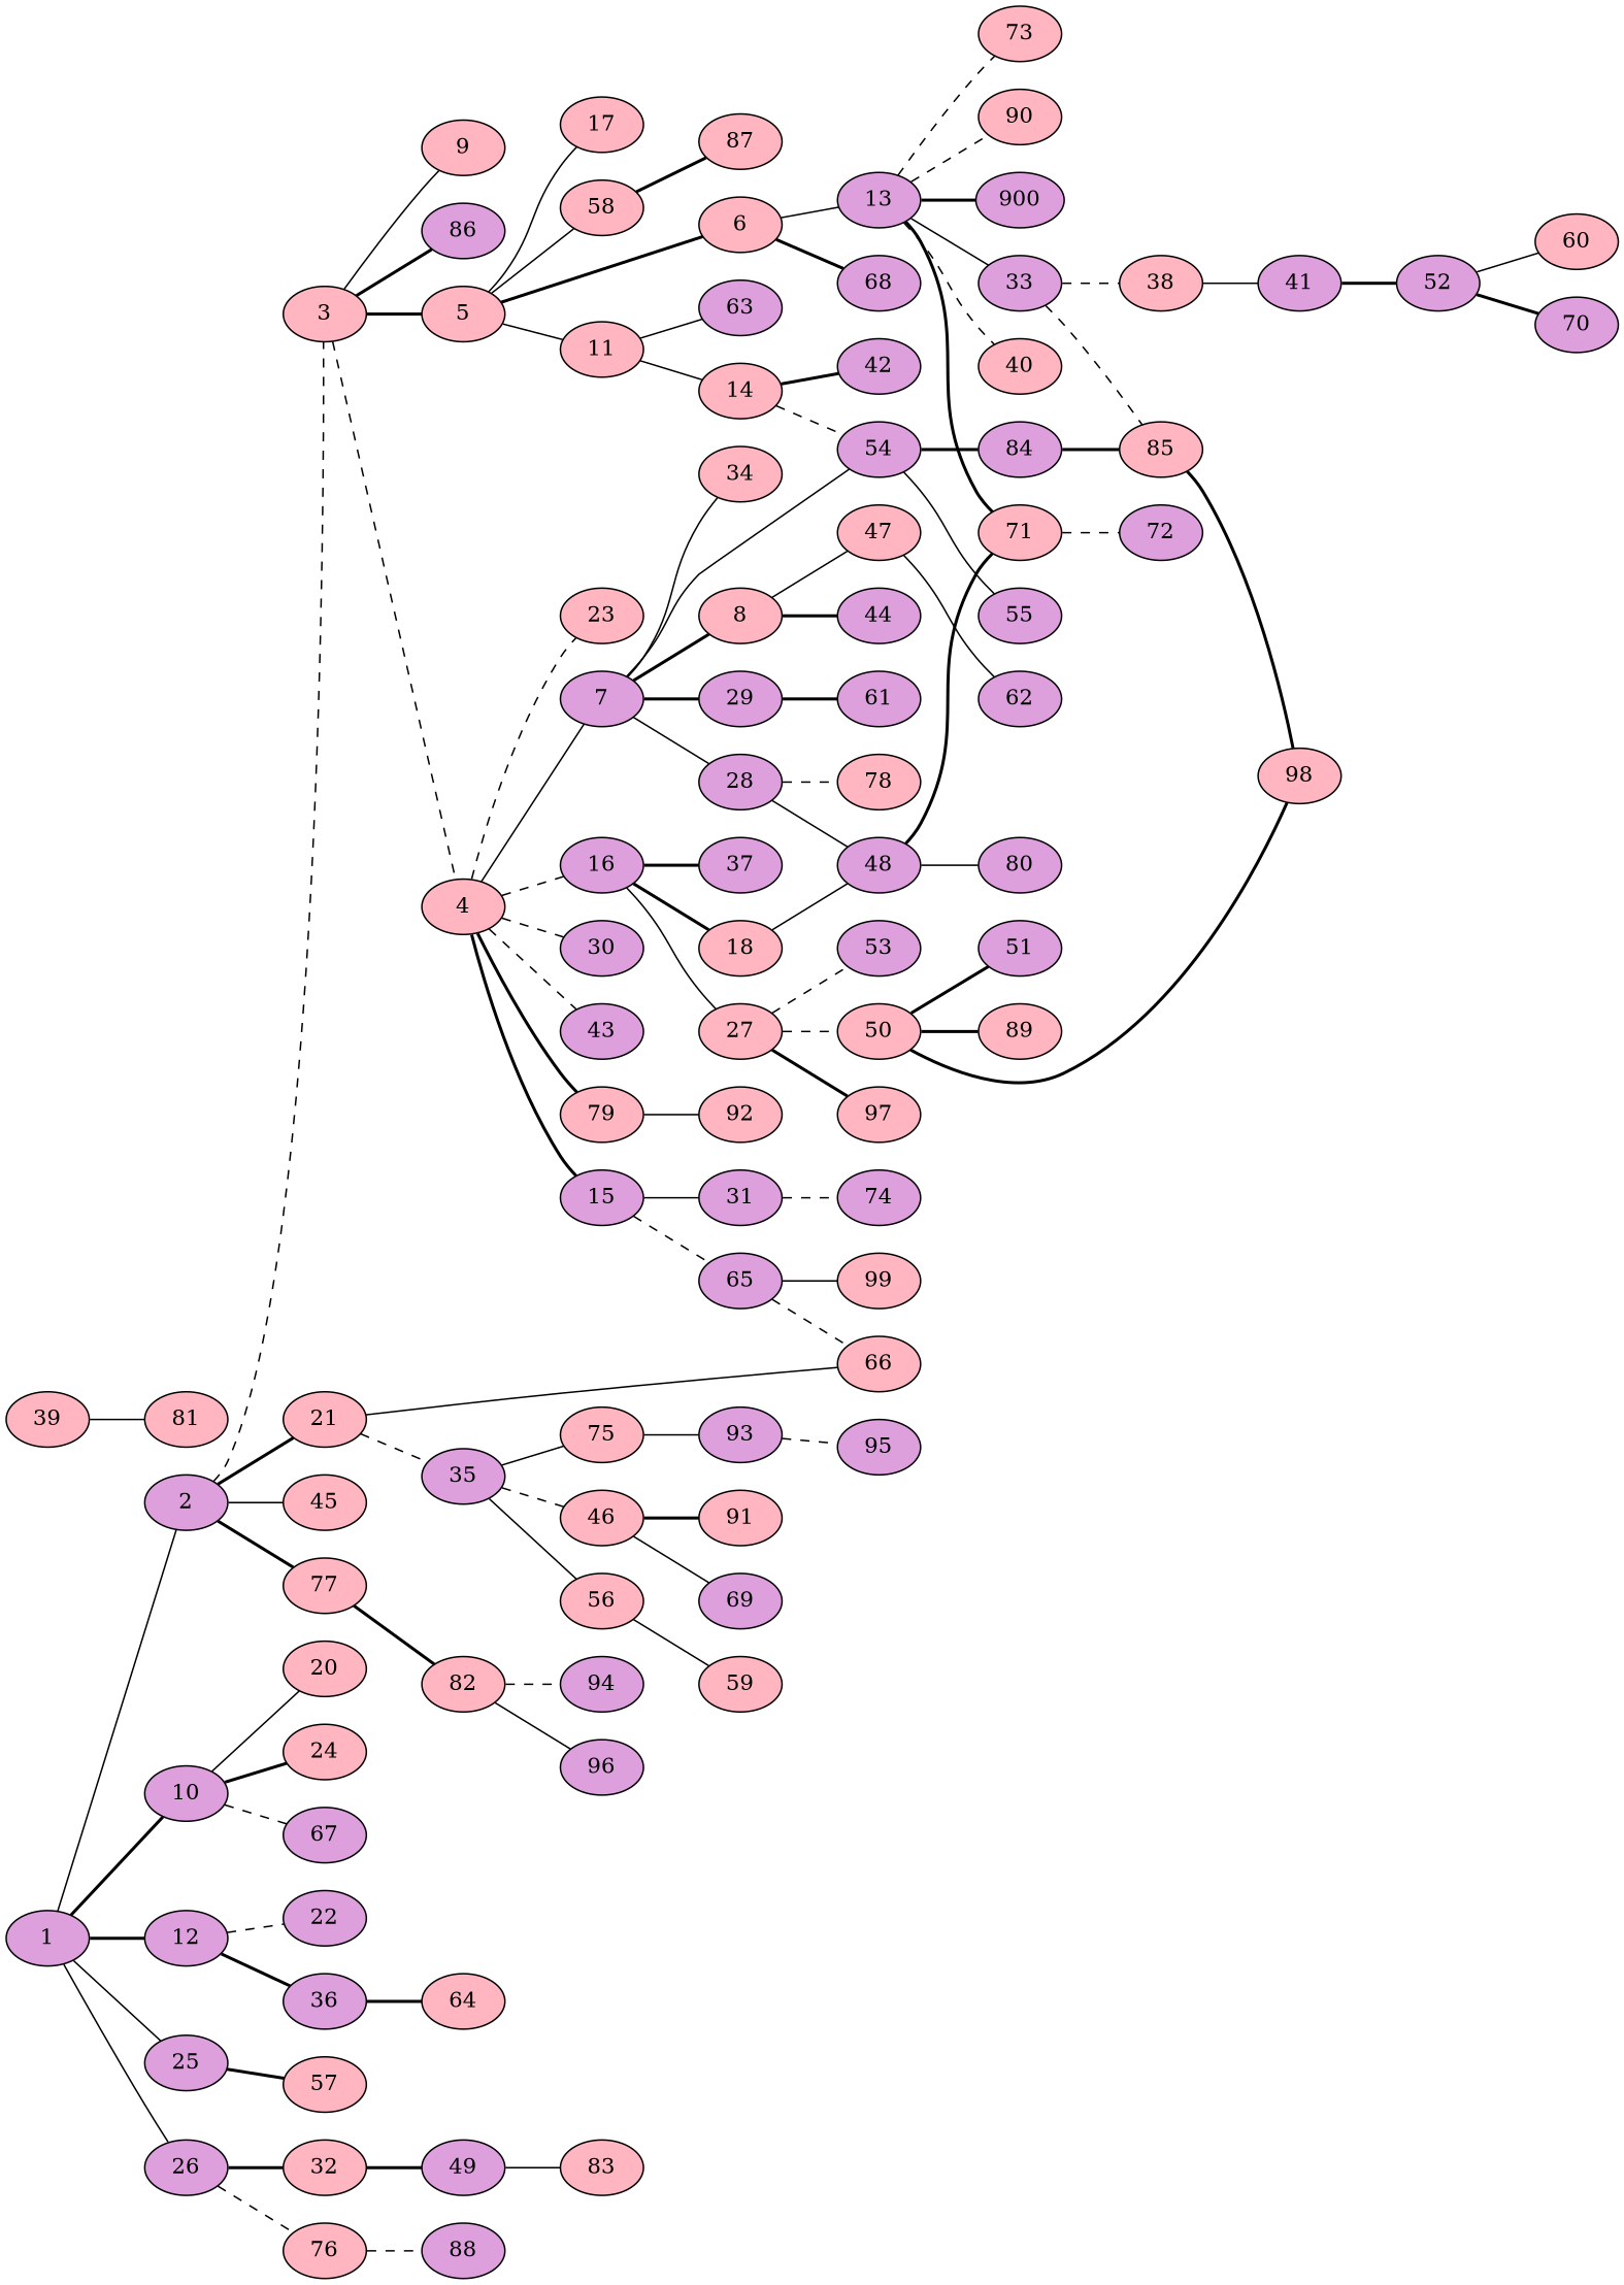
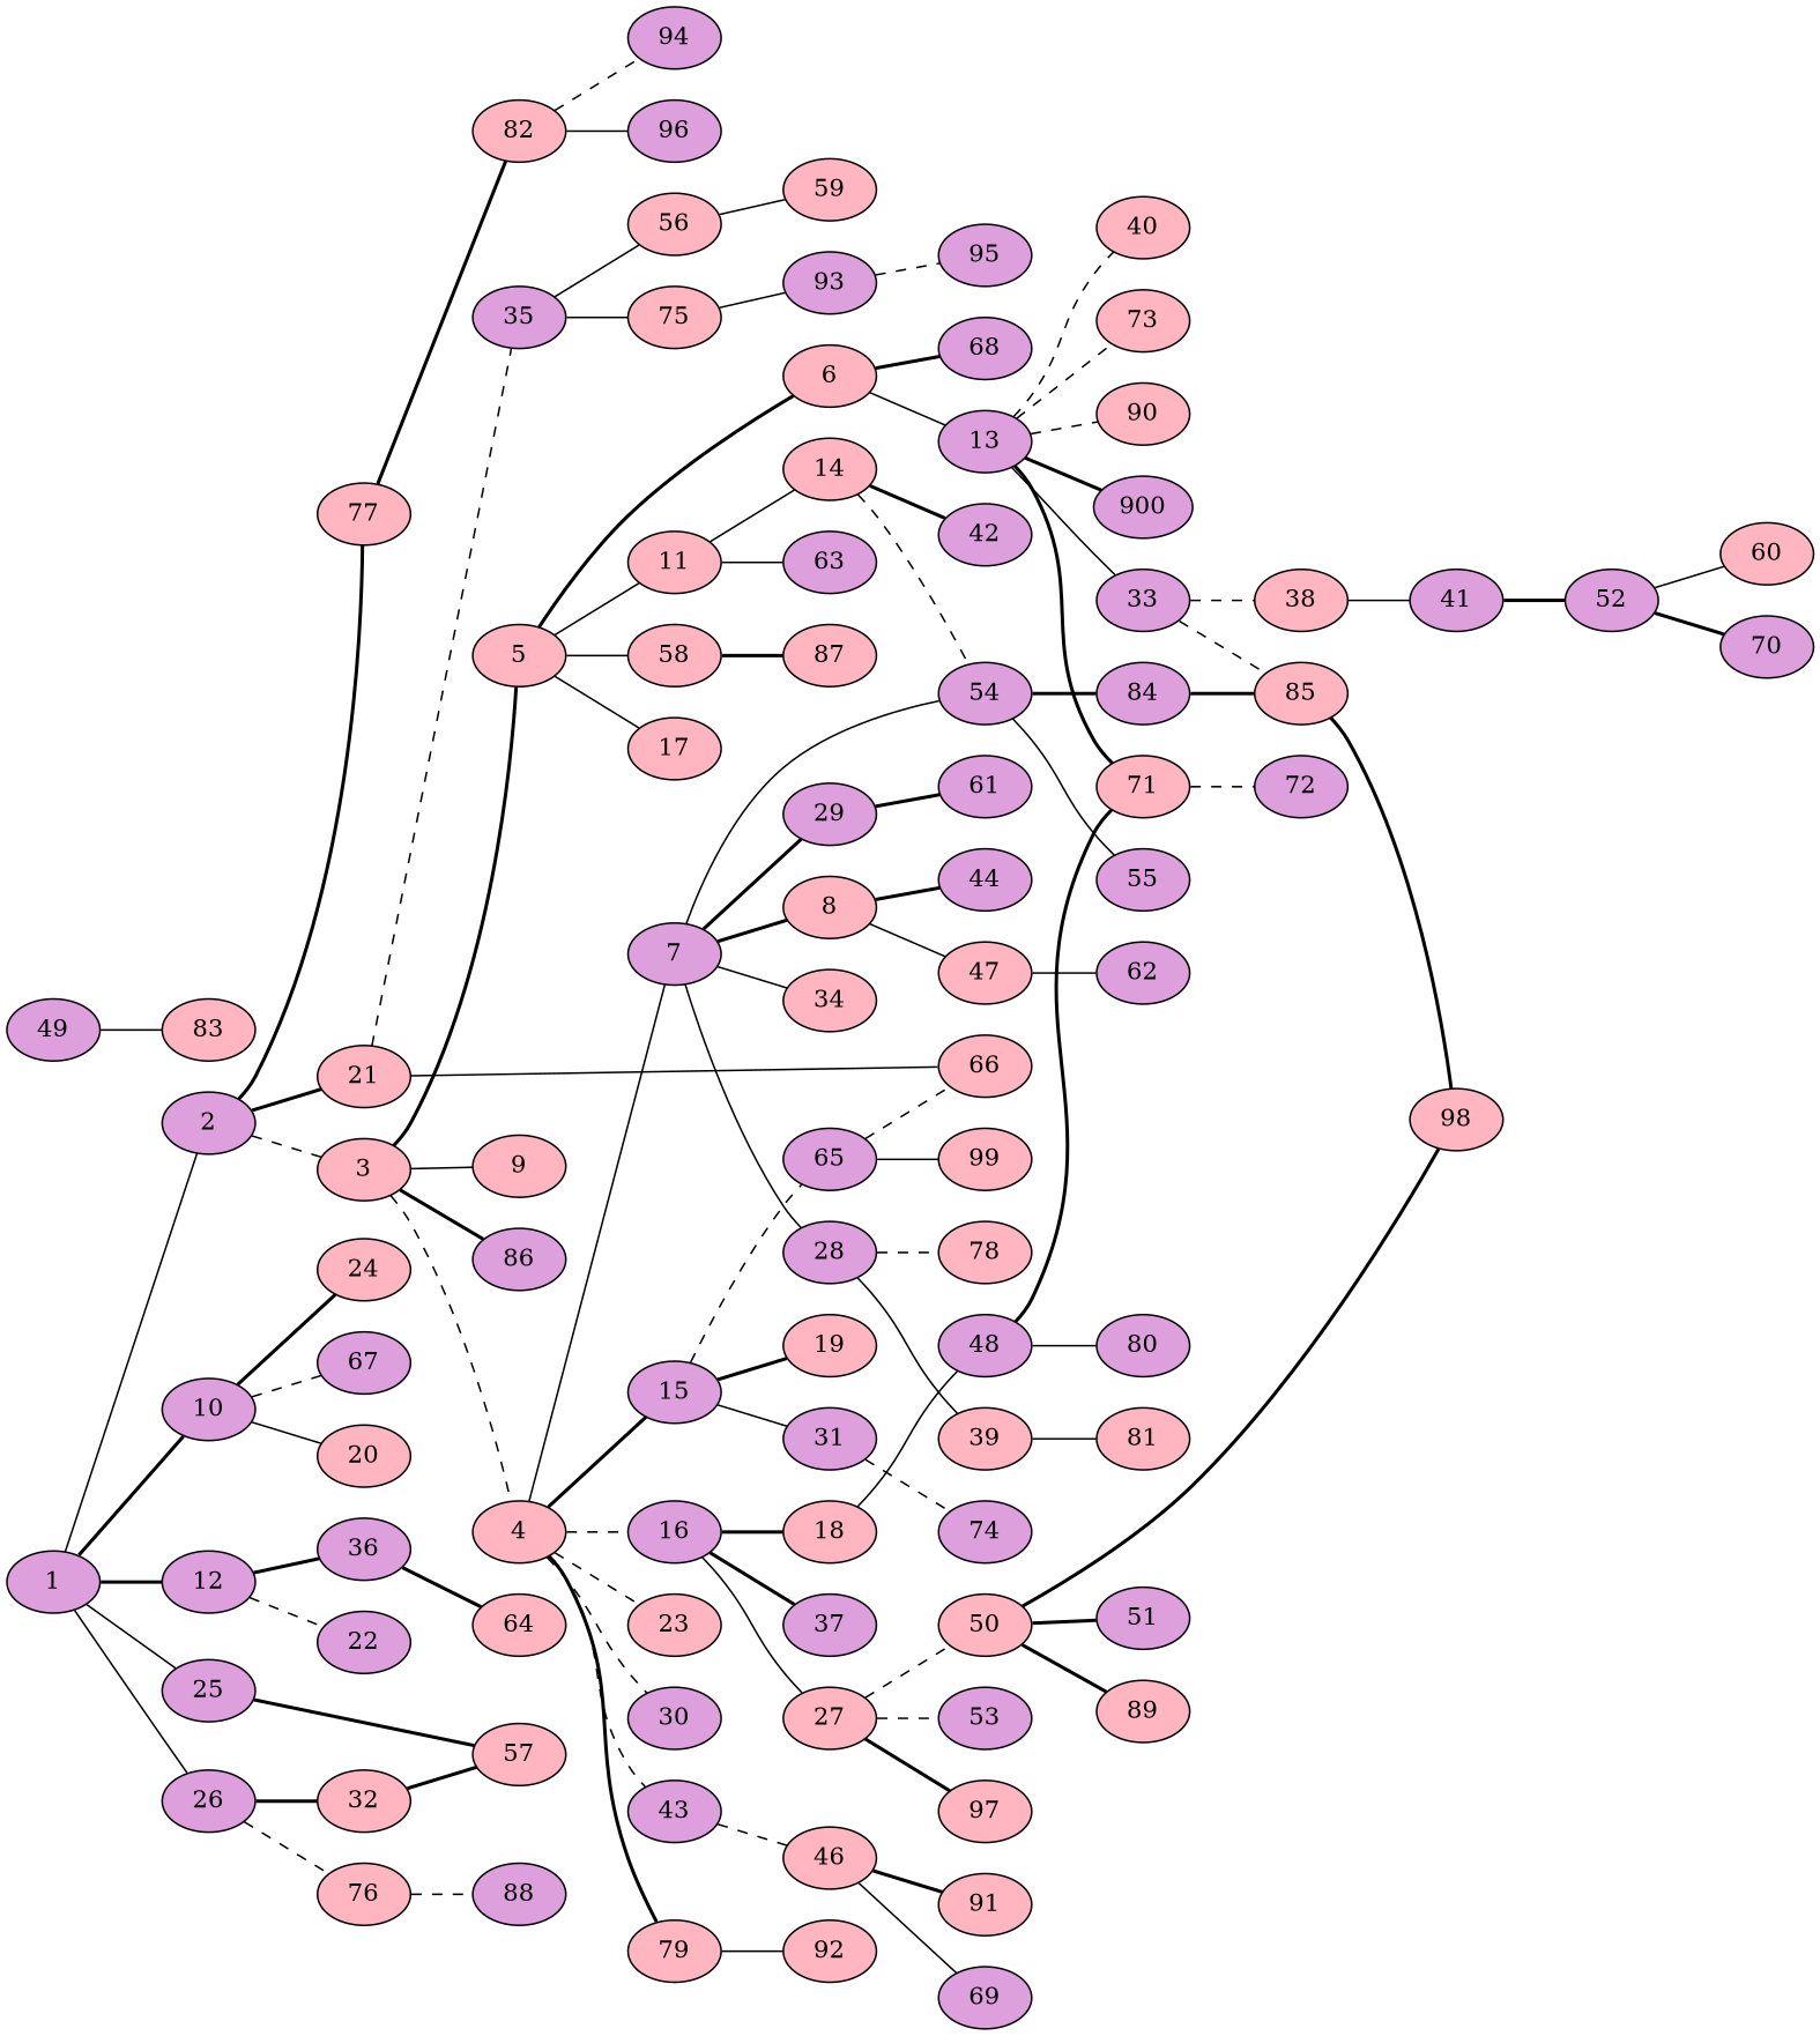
  graph {
    rankdir=LR
    node [fillcolor=lightpink style=filled]
    edge [style=bold]
    1 [fillcolor=plum]
    2 [fillcolor=plum]
    10 [fillcolor=plum]
    12 [fillcolor=plum]
    25 [fillcolor=plum]
    26 [fillcolor=plum]
    3
    21
-   45
    77
    20
    24
    67 [fillcolor=plum]
    22 [fillcolor=plum]
    36 [fillcolor=plum]
    57
    32
    76
    4
    5
    9
    86 [fillcolor=plum]
    35 [fillcolor=plum]
    66
    82
    64
    49 [fillcolor=plum]
    88 [fillcolor=plum]
    7 [fillcolor=plum]
    15 [fillcolor=plum]
    16 [fillcolor=plum]
    23
    30 [fillcolor=plum]
    43 [fillcolor=plum]
    79
    6
    11
    17
    58
    56
    75
    94 [fillcolor=plum]
    96 [fillcolor=plum]
    8
    28 [fillcolor=plum]
    29 [fillcolor=plum]
    34
    54 [fillcolor=plum]
+   19
    31 [fillcolor=plum]
    65 [fillcolor=plum]
    18
    27
    37 [fillcolor=plum]
    46
    92
    13 [fillcolor=plum]
    68 [fillcolor=plum]
    14
    63 [fillcolor=plum]
    87
    44 [fillcolor=plum]
    47
    39
    78
    61 [fillcolor=plum]
    55 [fillcolor=plum]
    84 [fillcolor=plum]
    74 [fillcolor=plum]
    99
    48 [fillcolor=plum]
    50
    53 [fillcolor=plum]
    97
    69 [fillcolor=plum]
    91
    33 [fillcolor=plum]
    40
    71
    73
    90
    n82 [fillcolor=plum label=900]
    42 [fillcolor=plum]
    38
    85
    72 [fillcolor=plum]
    62 [fillcolor=plum]
    81
    41 [fillcolor=plum]
    98
    80 [fillcolor=plum]
    51 [fillcolor=plum]
    89
    59
    93 [fillcolor=plum]
    83
    52 [fillcolor=plum]
    95 [fillcolor=plum]
    60
    70 [fillcolor=plum]
    1 -- 2 [style=solid]
    1 -- 10
    1 -- 12
    1 -- 25 [style=solid]
    1 -- 26 [style=solid]
    2 -- 3 [style=dashed]
    2 -- 21
-   2 -- 45 [style=solid]
    2 -- 77
    10 -- 20 [style=solid]
    10 -- 24
    10 -- 67 [style=dashed]
    12 -- 22 [style=dashed]
    12 -- 36
    25 -- 57
    26 -- 32
    26 -- 76 [style=dashed]
    3 -- 4 [style=dashed]
    3 -- 5
    3 -- 9 [style=solid]
    3 -- 86
    21 -- 35 [style=dashed]
    21 -- 66 [style=solid]
    77 -- 82
    36 -- 64
-   32 -- 49
+   32 -- 57
    76 -- 88 [style=dashed]
    4 -- 7 [style=solid]
    4 -- 15
    4 -- 16 [style=dashed]
    4 -- 23 [style=dashed]
    4 -- 30 [style=dashed]
    4 -- 43 [style=dashed]
    4 -- 79
    5 -- 6
    5 -- 11 [style=solid]
    5 -- 17 [style=solid]
    5 -- 58 [style=solid]
    35 -- 56 [style=solid]
    35 -- 75 [style=solid]
    82 -- 94 [style=dashed]
    82 -- 96 [style=solid]
    49 -- 83 [style=solid]
    7 -- 8
    7 -- 28 [style=solid]
    7 -- 29
    7 -- 34 [style=solid]
    7 -- 54 [style=solid]
+   15 -- 19
    15 -- 31 [style=solid]
    15 -- 65 [style=dashed]
    16 -- 18
    16 -- 27 [style=solid]
    16 -- 37
-   35 -- 46 [style=dashed]
+   43 -- 46 [style=dashed]
    79 -- 92 [style=solid]
    6 -- 13 [style=solid]
    6 -- 68
    11 -- 14 [style=solid]
    11 -- 63 [style=solid]
    58 -- 87
    56 -- 59 [style=solid]
    75 -- 93 [style=solid]
    8 -- 44
    8 -- 47 [style=solid]
-   28 -- 48 [style=solid]
+   28 -- 39 [style=solid]
    28 -- 78 [style=dashed]
    29 -- 61
    54 -- 55 [style=solid]
    54 -- 84
    31 -- 74 [style=dashed]
    65 -- 66 [style=dashed]
    65 -- 99 [style=solid]
    18 -- 48 [style=solid]
    27 -- 50 [style=dashed]
    27 -- 53 [style=dashed]
    27 -- 97
    46 -- 69 [style=solid]
    46 -- 91
    13 -- 33 [style=solid]
    13 -- 40 [style=dashed]
    13 -- 71
    13 -- 73 [style=dashed]
    13 -- 90 [style=dashed]
    13 -- n82
    14 -- 54 [style=dashed]
    14 -- 42
    47 -- 62 [style=solid]
    39 -- 81 [style=solid]
    84 -- 85
    48 -- 71
    48 -- 80 [style=solid]
    50 -- 98
    50 -- 51
    50 -- 89
    33 -- 38 [style=dashed]
    33 -- 85 [style=dashed]
    71 -- 72 [style=dashed]
    38 -- 41 [style=solid]
    85 -- 98
    41 -- 52
    93 -- 95 [style=dashed]
    52 -- 60 [style=solid]
    52 -- 70
  }
